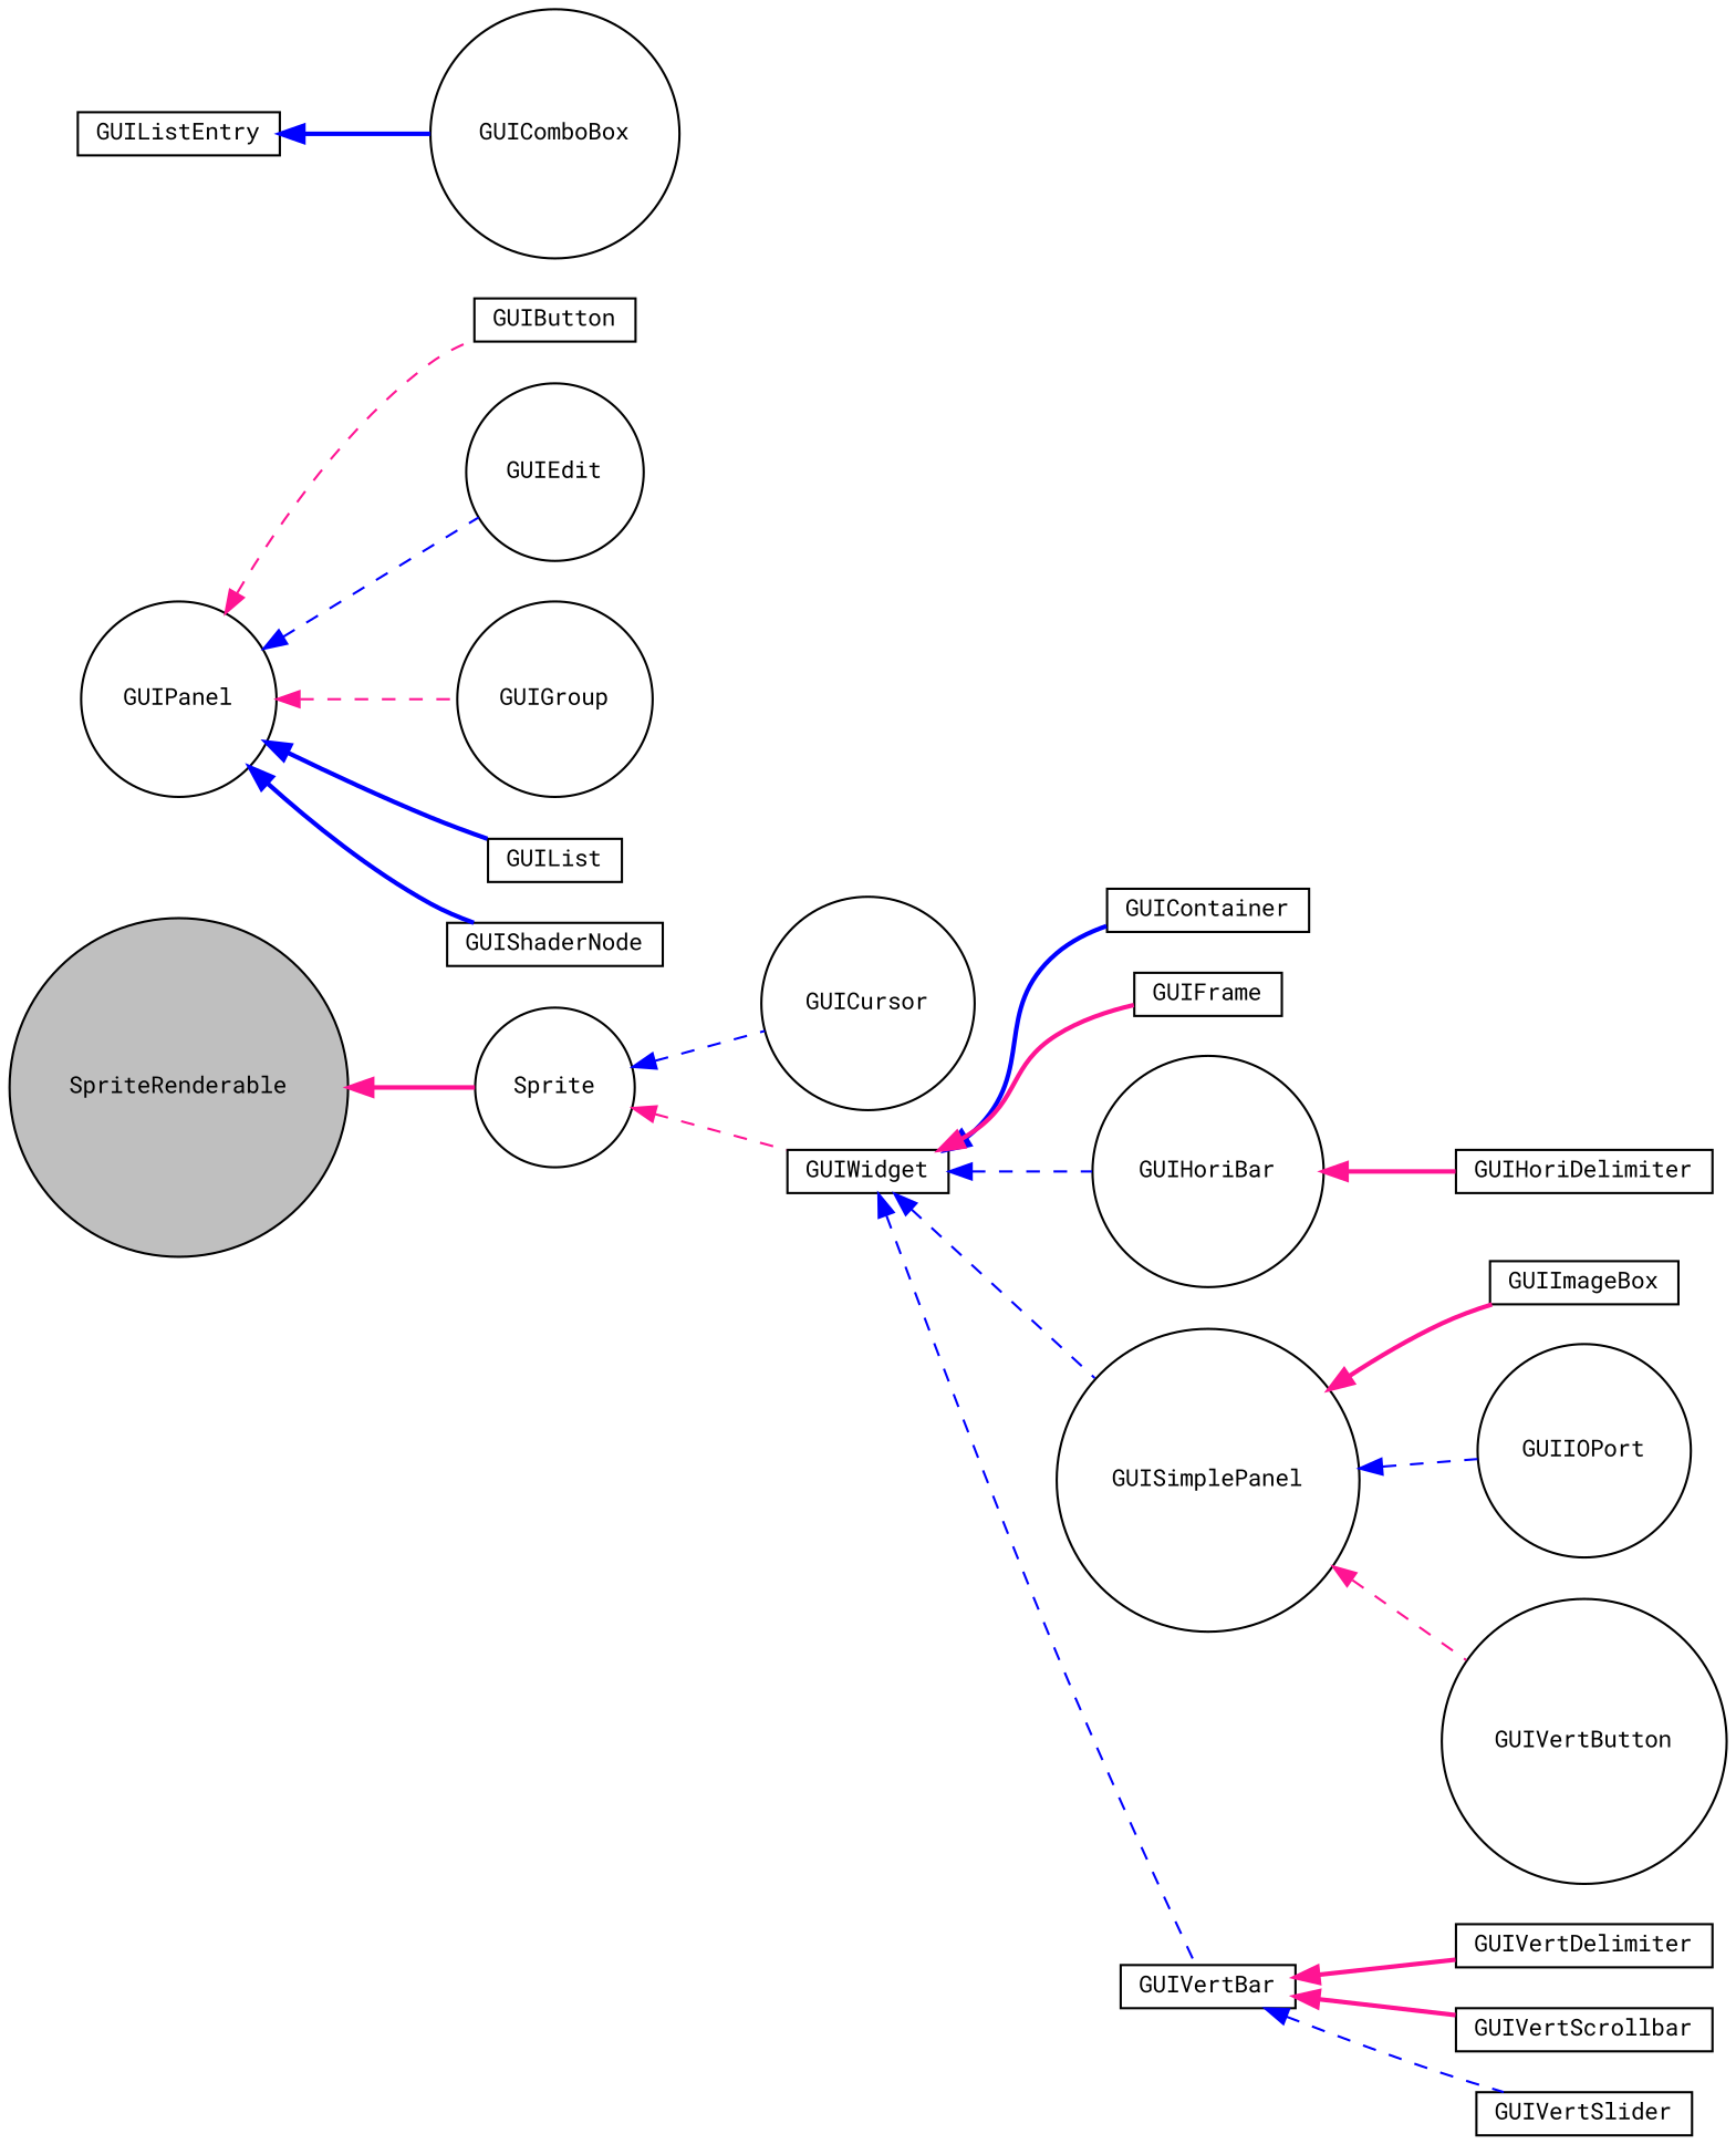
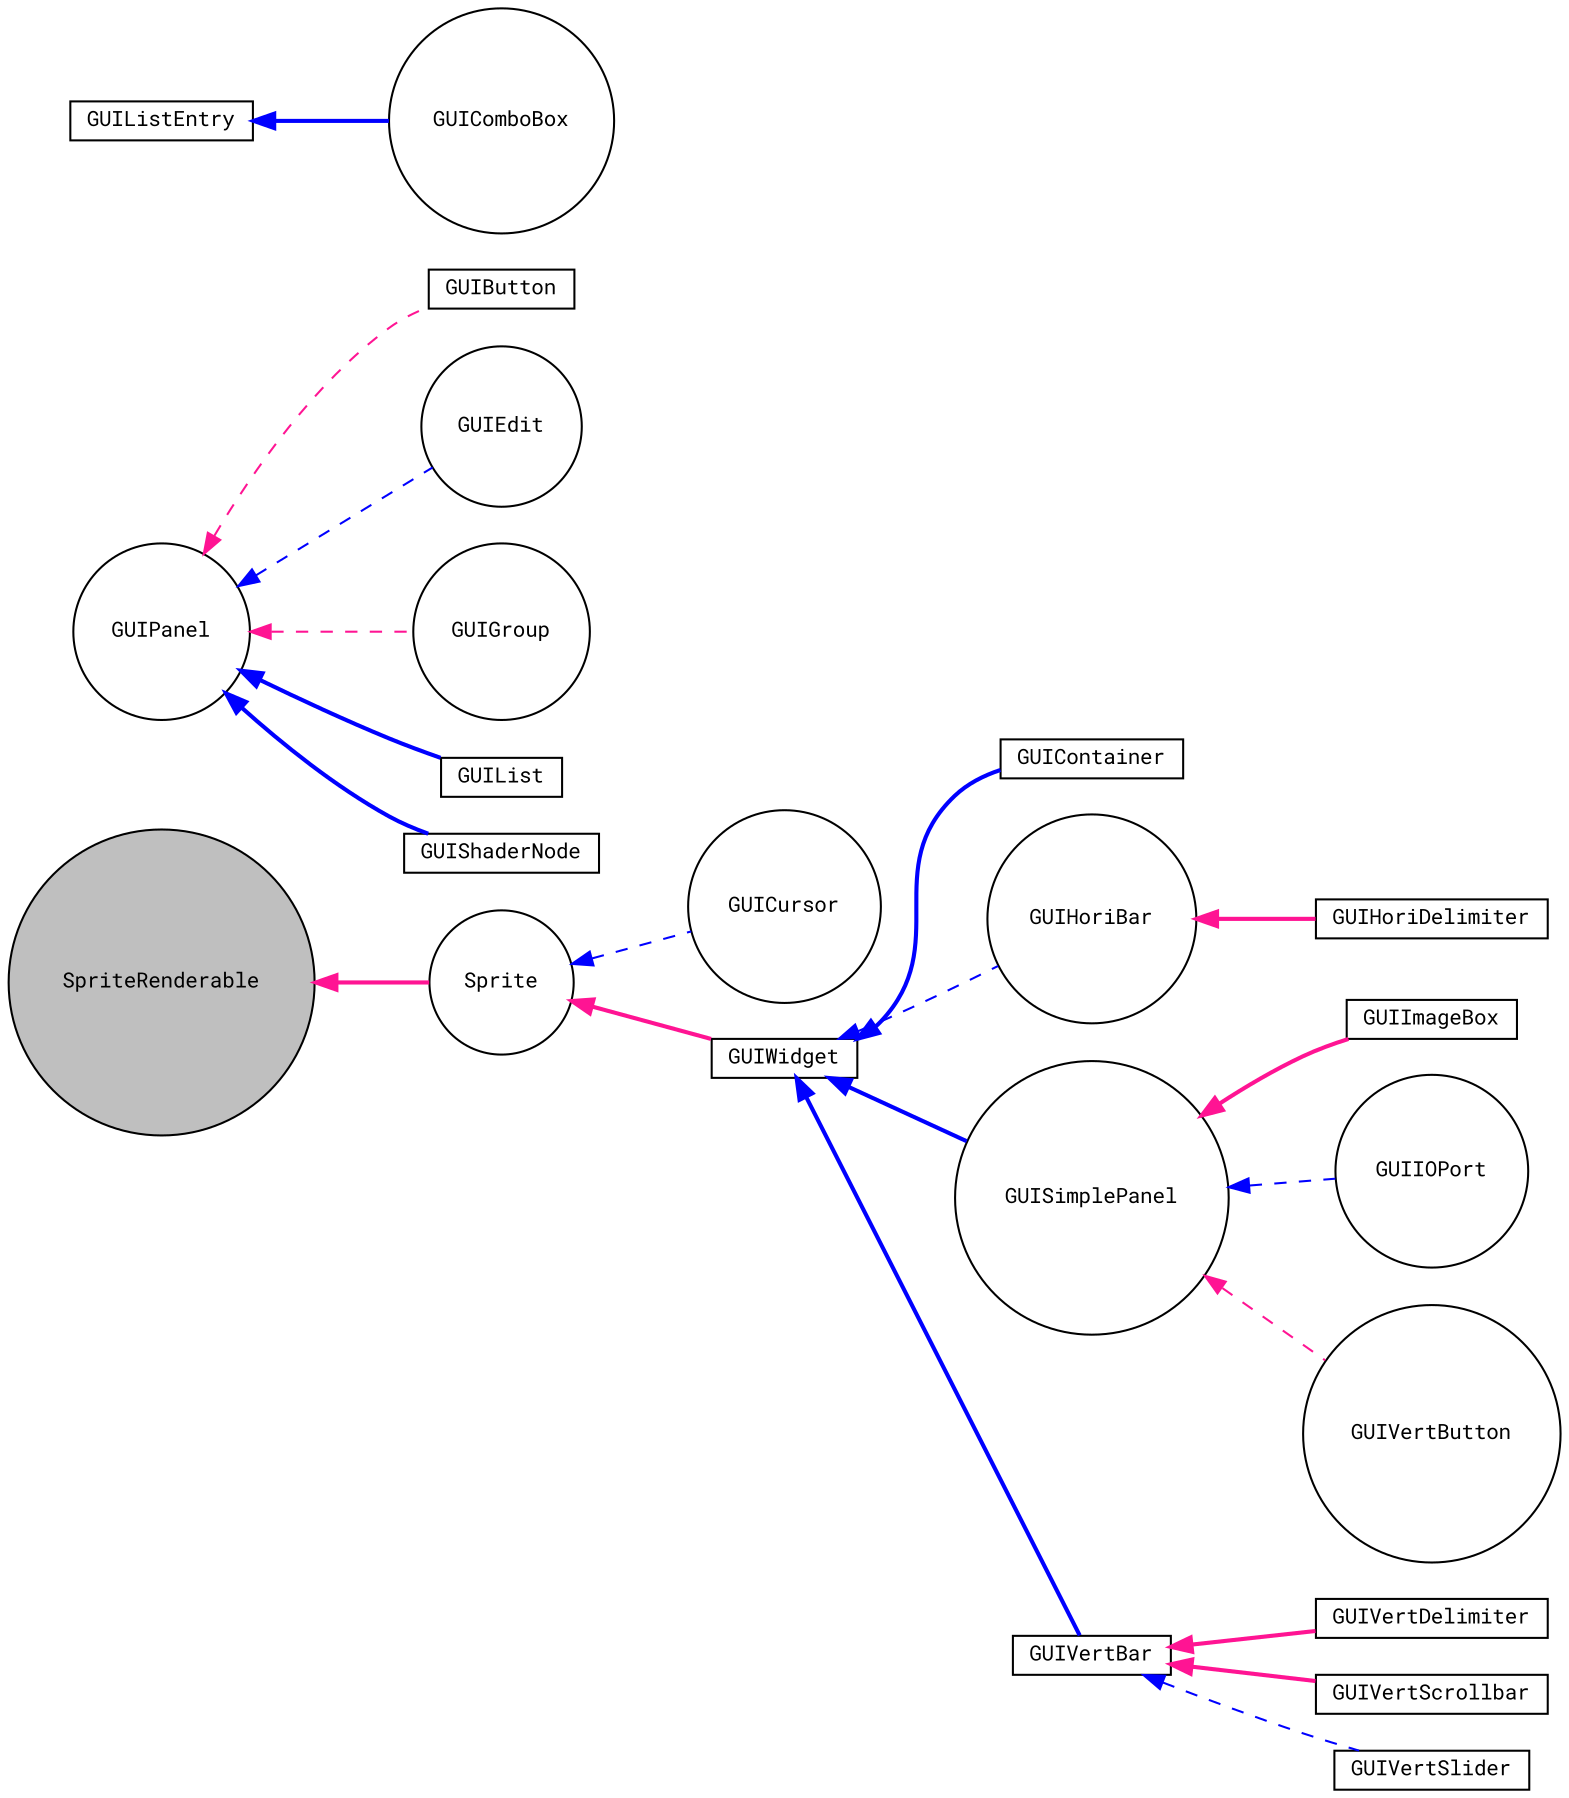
  digraph {
    fontname="Roboto Mono"
    rankdir=LR
    node [color=black fillcolor=white fontname="Roboto Mono" fontsize=10 shape=box style=filled]
    edge [color=blue dir=back fontname="Roboto Mono" fontsize=10 labelfontname=Helvetica labelfontsize=10 style=bold]
    n1 [fillcolor=grey75 fontcolor=black height=0.2 label=SpriteRenderable shape=circle width=0.4]
    n2 [height=0.2 label=Sprite shape=circle width=0.4]
    n3 [height=0.2 label=GUICursor shape=circle width=0.4]
    n4 [height=0.2 label=GUIWidget width=0.4]
    n5 [height=0.2 label=GUIContainer width=0.4]
-   n6 [height=0.2 label=GUIFrame width=0.4]
    n7 [height=0.2 label=GUIHoriBar shape=circle width=0.4]
    n8 [height=0.2 label=GUISimplePanel shape=circle width=0.4]
    n9 [height=0.2 label=GUIVertBar width=0.4]
    n10 [height=0.2 label=GUIHoriDelimiter width=0.4]
    n11 [height=0.2 label=GUIPanel shape=circle width=0.4]
    n12 [height=0.2 label=GUIButton width=0.4]
    n13 [height=0.2 label=GUIEdit shape=circle width=0.4]
    n14 [height=0.2 label=GUIGroup shape=circle width=0.4]
    n15 [height=0.2 label=GUIList width=0.4]
    n16 [height=0.2 label=GUIShaderNode width=0.4]
    n17 [height=0.2 label=GUIImageBox width=0.4]
    n18 [height=0.2 label=GUIIOPort shape=circle width=0.4]
    n19 [height=0.2 label=GUIVertButton shape=circle width=0.4]
    n20 [height=0.2 label=GUIVertDelimiter width=0.4]
    n21 [height=0.2 label=GUIVertScrollbar width=0.4]
    n22 [height=0.2 label=GUIVertSlider width=0.4]
    n23 [height=0.2 label=GUIListEntry width=0.4]
    n24 [height=0.2 label=GUIComboBox shape=circle width=0.4]
    n1 -> n2 [color=deeppink]
    n2 -> n3 [style=dashed]
-   n2 -> n4 [color=deeppink style=dashed]
+   n2 -> n4 [color=deeppink]
    n4 -> n5
-   n4 -> n6 [color=deeppink]
    n4 -> n7 [style=dashed]
-   n4 -> n8 [style=dashed]
-   n4 -> n9 [style=dashed]
+   n4 -> n8
+   n4 -> n9
    n7 -> n10 [color=deeppink]
    n8 -> n17 [color=deeppink]
    n8 -> n18 [style=dashed]
    n8 -> n19 [color=deeppink style=dashed]
    n9 -> n20 [color=deeppink]
    n9 -> n21 [color=deeppink]
    n9 -> n22 [style=dashed]
    n11 -> n12 [color=deeppink style=dashed]
    n11 -> n13 [style=dashed]
    n11 -> n14 [color=deeppink style=dashed]
    n11 -> n15
    n11 -> n16
    n23 -> n24
  }
